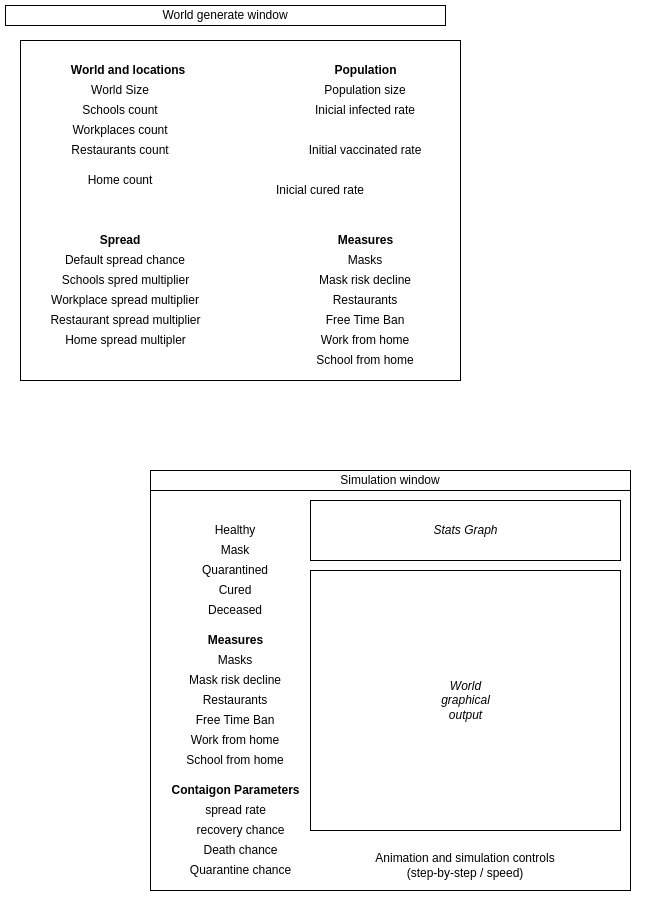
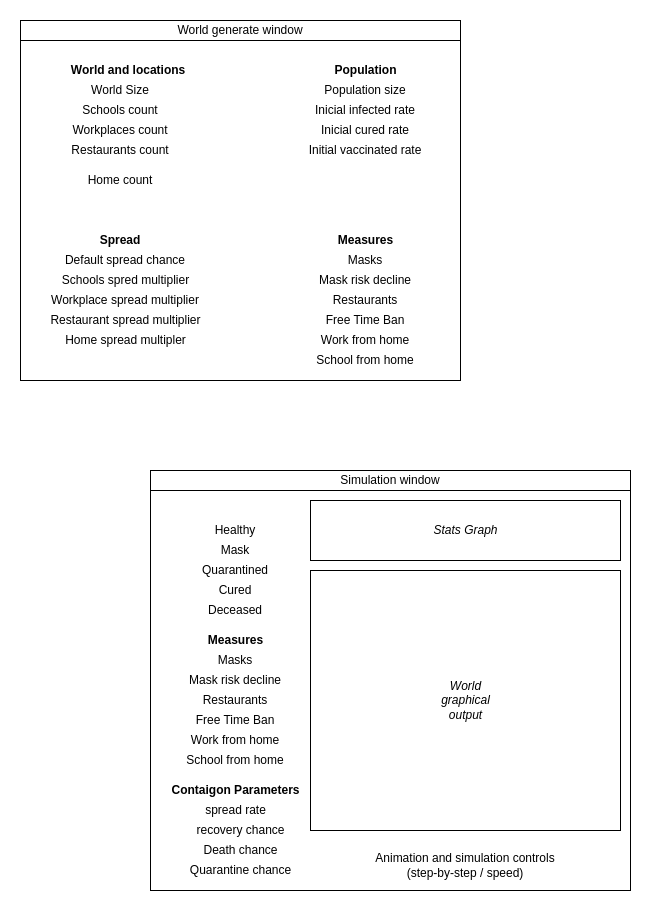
  <mxCell id="0" />
  <mxCell id="1" parent="0" />
  <mxCell id="2" value="" style="rounded=0;whiteSpace=wrap;html=1;" vertex="1" parent="1"><mxGeometry x="20" y="40" width="440" height="340" as="geometry" /></mxCell>
- <mxCell id="3" value="World generate window" style="text;html=1;align=center;verticalAlign=middle;whiteSpace=wrap;rounded=0;strokeColor=#000000;fillColor=#ffffff;" vertex="1" parent="1"><mxGeometry x="5" y="5" width="440" height="20" as="geometry" /></mxCell>
+ <mxCell id="3" value="World generate window" style="text;html=1;align=center;verticalAlign=middle;whiteSpace=wrap;rounded=0;strokeColor=#000000;fillColor=#ffffff;" vertex="1" parent="1"><mxGeometry x="20" y="20" width="440" height="20" as="geometry" /></mxCell>
  <mxCell id="4" value="World Size" style="text;html=1;strokeColor=none;fillColor=none;align=center;verticalAlign=middle;whiteSpace=wrap;rounded=0;" vertex="1" parent="1"><mxGeometry x="50" y="80" width="140" height="20" as="geometry" /></mxCell>
  <mxCell id="5" value="Population size" style="text;html=1;strokeColor=none;fillColor=none;align=center;verticalAlign=middle;whiteSpace=wrap;rounded=0;" vertex="1" parent="1"><mxGeometry x="300" y="80" width="130" height="20" as="geometry" /></mxCell>
  <mxCell id="6" value="Schools count" style="text;html=1;strokeColor=none;fillColor=none;align=center;verticalAlign=middle;whiteSpace=wrap;rounded=0;" vertex="1" parent="1"><mxGeometry x="55" y="100" width="130" height="20" as="geometry" /></mxCell>
  <mxCell id="7" value="Workplaces count" style="text;html=1;strokeColor=none;fillColor=none;align=center;verticalAlign=middle;whiteSpace=wrap;rounded=0;" vertex="1" parent="1"><mxGeometry x="55" y="120" width="130" height="20" as="geometry" /></mxCell>
  <mxCell id="8" value="Restaurants count" style="text;html=1;strokeColor=none;fillColor=none;align=center;verticalAlign=middle;whiteSpace=wrap;rounded=0;" vertex="1" parent="1"><mxGeometry x="50" y="140" width="140" height="20" as="geometry" /></mxCell>
  <mxCell id="9" value="Inicial infected rate" style="text;html=1;strokeColor=none;fillColor=none;align=center;verticalAlign=middle;whiteSpace=wrap;rounded=0;" vertex="1" parent="1"><mxGeometry x="305" y="100" width="120" height="20" as="geometry" /></mxCell>
- <mxCell id="10" value="Inicial cured rate" style="text;html=1;strokeColor=none;fillColor=none;align=center;verticalAlign=middle;whiteSpace=wrap;rounded=0;" vertex="1" parent="1"><mxGeometry x="260" y="180" width="120" height="20" as="geometry" /></mxCell>
+ <mxCell id="10" value="Inicial cured rate" style="text;html=1;strokeColor=none;fillColor=none;align=center;verticalAlign=middle;whiteSpace=wrap;rounded=0;" vertex="1" parent="1"><mxGeometry x="305" y="120" width="120" height="20" as="geometry" /></mxCell>
  <mxCell id="11" value="Initial vaccinated rate" style="text;html=1;strokeColor=none;fillColor=none;align=center;verticalAlign=middle;whiteSpace=wrap;rounded=0;" vertex="1" parent="1"><mxGeometry x="305" y="140" width="120" height="20" as="geometry" /></mxCell>
  <mxCell id="12" value="Default spread chance" style="text;html=1;strokeColor=none;fillColor=none;align=center;verticalAlign=middle;whiteSpace=wrap;rounded=0;" vertex="1" parent="1"><mxGeometry x="60" y="250" width="130" height="20" as="geometry" /></mxCell>
  <mxCell id="13" value="Schools spred multiplier" style="text;html=1;strokeColor=none;fillColor=none;align=center;verticalAlign=middle;whiteSpace=wrap;rounded=0;" vertex="1" parent="1"><mxGeometry x="52.5" y="270" width="145" height="20" as="geometry" /></mxCell>
  <mxCell id="14" value="Home count" style="text;html=1;strokeColor=none;fillColor=none;align=center;verticalAlign=middle;whiteSpace=wrap;rounded=0;" vertex="1" parent="1"><mxGeometry x="55" y="170" width="130" height="20" as="geometry" /></mxCell>
  <mxCell id="15" value="Workplace spread multiplier" style="text;html=1;strokeColor=none;fillColor=none;align=center;verticalAlign=middle;whiteSpace=wrap;rounded=0;" vertex="1" parent="1"><mxGeometry x="46.25" y="290" width="157.5" height="20" as="geometry" /></mxCell>
  <mxCell id="16" value="Restaurant spread multiplier" style="text;html=1;strokeColor=none;fillColor=none;align=center;verticalAlign=middle;whiteSpace=wrap;rounded=0;" vertex="1" parent="1"><mxGeometry x="38.75" y="310" width="172.5" height="20" as="geometry" /></mxCell>
  <mxCell id="17" value="Home spread multipler" style="text;html=1;strokeColor=none;fillColor=none;align=center;verticalAlign=middle;whiteSpace=wrap;rounded=0;" vertex="1" parent="1"><mxGeometry x="38.75" y="330" width="172.5" height="20" as="geometry" /></mxCell>
  <mxCell id="18" value="&lt;b&gt;World and locations&lt;/b&gt;" style="text;html=1;strokeColor=none;fillColor=none;align=center;verticalAlign=middle;whiteSpace=wrap;rounded=0;" vertex="1" parent="1"><mxGeometry x="62.5" y="60" width="130" height="20" as="geometry" /></mxCell>
  <mxCell id="19" value="&lt;b&gt;Population&lt;/b&gt;" style="text;html=1;strokeColor=none;fillColor=none;align=center;verticalAlign=middle;whiteSpace=wrap;rounded=0;" vertex="1" parent="1"><mxGeometry x="317.5" y="60" width="95" height="20" as="geometry" /></mxCell>
  <mxCell id="20" value="&lt;b&gt;Spread&lt;/b&gt;" style="text;html=1;strokeColor=none;fillColor=none;align=center;verticalAlign=middle;whiteSpace=wrap;rounded=0;" vertex="1" parent="1"><mxGeometry x="55" y="230" width="130" height="20" as="geometry" /></mxCell>
  <mxCell id="21" value="Masks" style="text;html=1;strokeColor=none;fillColor=none;align=center;verticalAlign=middle;whiteSpace=wrap;rounded=0;" vertex="1" parent="1"><mxGeometry x="300" y="250" width="130" height="20" as="geometry" /></mxCell>
  <mxCell id="22" value="Mask risk decline" style="text;html=1;strokeColor=none;fillColor=none;align=center;verticalAlign=middle;whiteSpace=wrap;rounded=0;" vertex="1" parent="1"><mxGeometry x="305" y="270" width="120" height="20" as="geometry" /></mxCell>
  <mxCell id="23" value="Restaurants" style="text;html=1;strokeColor=none;fillColor=none;align=center;verticalAlign=middle;whiteSpace=wrap;rounded=0;" vertex="1" parent="1"><mxGeometry x="305" y="290" width="120" height="20" as="geometry" /></mxCell>
  <mxCell id="24" value="Free Time Ban" style="text;html=1;strokeColor=none;fillColor=none;align=center;verticalAlign=middle;whiteSpace=wrap;rounded=0;" vertex="1" parent="1"><mxGeometry x="305" y="310" width="120" height="20" as="geometry" /></mxCell>
  <mxCell id="25" value="&lt;b&gt;Measures&lt;/b&gt;" style="text;html=1;strokeColor=none;fillColor=none;align=center;verticalAlign=middle;whiteSpace=wrap;rounded=0;" vertex="1" parent="1"><mxGeometry x="317.5" y="230" width="95" height="20" as="geometry" /></mxCell>
  <mxCell id="26" value="Work from home" style="text;html=1;strokeColor=none;fillColor=none;align=center;verticalAlign=middle;whiteSpace=wrap;rounded=0;" vertex="1" parent="1"><mxGeometry x="305" y="330" width="120" height="20" as="geometry" /></mxCell>
  <mxCell id="27" value="School from home" style="text;html=1;strokeColor=none;fillColor=none;align=center;verticalAlign=middle;whiteSpace=wrap;rounded=0;" vertex="1" parent="1"><mxGeometry x="305" y="350" width="120" height="20" as="geometry" /></mxCell>
  <mxCell id="28" value="&lt;span style=&quot;color: rgba(0 , 0 , 0 , 0) ; font-family: monospace ; font-size: 0px&quot;&gt;%3CmxGraphModel%3E%3Croot%3E%3CmxCell%20id%3D%220%22%2F%3E%3CmxCell%20id%3D%221%22%20parent%3D%220%22%2F%3E%3CmxCell%20id%3D%222%22%20value%3D%22Healthy%22%20style%3D%22text%3Bhtml%3D1%3BstrokeColor%3Dnone%3BfillColor%3Dnone%3Balign%3Dcenter%3BverticalAlign%3Dmiddle%3BwhiteSpace%3Dwrap%3Brounded%3D0%3B%22%20vertex%3D%221%22%20parent%3D%221%22%3E%3CmxGeometry%20x%3D%22255%22%20y%3D%22560%22%20width%3D%2240%22%20height%3D%2220%22%20as%3D%22geometry%22%2F%3E%3C%2FmxCell%3E%3C%2Froot%3E%3C%2FmxGraphModel%3E&lt;/span&gt;" style="rounded=0;whiteSpace=wrap;html=1;" vertex="1" parent="1"><mxGeometry x="150" y="490" width="480" height="400" as="geometry" /></mxCell>
  <mxCell id="29" value="" style="rounded=0;whiteSpace=wrap;html=1;" vertex="1" parent="1"><mxGeometry x="310" y="570" width="310" height="260" as="geometry" /></mxCell>
  <mxCell id="30" value="" style="rounded=0;whiteSpace=wrap;html=1;" vertex="1" parent="1"><mxGeometry x="310" y="500" width="310" height="60" as="geometry" /></mxCell>
  <mxCell id="31" value="Masks" style="text;html=1;strokeColor=none;fillColor=none;align=center;verticalAlign=middle;whiteSpace=wrap;rounded=0;" vertex="1" parent="1"><mxGeometry x="170" y="650" width="130" height="20" as="geometry" /></mxCell>
  <mxCell id="32" value="Mask risk decline" style="text;html=1;strokeColor=none;fillColor=none;align=center;verticalAlign=middle;whiteSpace=wrap;rounded=0;" vertex="1" parent="1"><mxGeometry x="175" y="670" width="120" height="20" as="geometry" /></mxCell>
  <mxCell id="33" value="Restaurants" style="text;html=1;strokeColor=none;fillColor=none;align=center;verticalAlign=middle;whiteSpace=wrap;rounded=0;" vertex="1" parent="1"><mxGeometry x="175" y="690" width="120" height="20" as="geometry" /></mxCell>
  <mxCell id="34" value="Free Time Ban" style="text;html=1;strokeColor=none;fillColor=none;align=center;verticalAlign=middle;whiteSpace=wrap;rounded=0;" vertex="1" parent="1"><mxGeometry x="175" y="710" width="120" height="20" as="geometry" /></mxCell>
  <mxCell id="35" value="&lt;b&gt;Measures&lt;/b&gt;" style="text;html=1;strokeColor=none;fillColor=none;align=center;verticalAlign=middle;whiteSpace=wrap;rounded=0;" vertex="1" parent="1"><mxGeometry x="187.5" y="630" width="95" height="20" as="geometry" /></mxCell>
  <mxCell id="36" value="Work from home" style="text;html=1;strokeColor=none;fillColor=none;align=center;verticalAlign=middle;whiteSpace=wrap;rounded=0;" vertex="1" parent="1"><mxGeometry x="175" y="730" width="120" height="20" as="geometry" /></mxCell>
  <mxCell id="37" value="School from home" style="text;html=1;strokeColor=none;fillColor=none;align=center;verticalAlign=middle;whiteSpace=wrap;rounded=0;" vertex="1" parent="1"><mxGeometry x="175" y="750" width="120" height="20" as="geometry" /></mxCell>
  <mxCell id="38" value="&lt;i&gt;Stats Graph&lt;/i&gt;" style="text;html=1;strokeColor=none;fillColor=none;align=center;verticalAlign=middle;whiteSpace=wrap;rounded=0;" vertex="1" parent="1"><mxGeometry x="392.5" y="520" width="145" height="20" as="geometry" /></mxCell>
  <mxCell id="39" value="Healthy" style="text;html=1;strokeColor=none;fillColor=none;align=center;verticalAlign=middle;whiteSpace=wrap;rounded=0;" vertex="1" parent="1"><mxGeometry x="215" y="520" width="40" height="20" as="geometry" /></mxCell>
  <mxCell id="40" value="Mask" style="text;html=1;strokeColor=none;fillColor=none;align=center;verticalAlign=middle;whiteSpace=wrap;rounded=0;" vertex="1" parent="1"><mxGeometry x="215" y="540" width="40" height="20" as="geometry" /></mxCell>
  <mxCell id="41" value="Quarantined" style="text;html=1;strokeColor=none;fillColor=none;align=center;verticalAlign=middle;whiteSpace=wrap;rounded=0;" vertex="1" parent="1"><mxGeometry x="215" y="560" width="40" height="20" as="geometry" /></mxCell>
  <mxCell id="42" value="Cured" style="text;html=1;strokeColor=none;fillColor=none;align=center;verticalAlign=middle;whiteSpace=wrap;rounded=0;" vertex="1" parent="1"><mxGeometry x="215" y="580" width="40" height="20" as="geometry" /></mxCell>
  <mxCell id="43" value="Deceased" style="text;html=1;strokeColor=none;fillColor=none;align=center;verticalAlign=middle;whiteSpace=wrap;rounded=0;" vertex="1" parent="1"><mxGeometry x="215" y="600" width="40" height="20" as="geometry" /></mxCell>
  <mxCell id="44" value="Animation and simulation controls&lt;br&gt;(step-by-step / speed)" style="text;html=1;strokeColor=none;fillColor=none;align=center;verticalAlign=middle;whiteSpace=wrap;rounded=0;" vertex="1" parent="1"><mxGeometry x="351.25" y="850" width="227.5" height="30" as="geometry" /></mxCell>
  <mxCell id="45" value="&lt;i&gt;World graphical output&lt;/i&gt;" style="text;html=1;strokeColor=none;fillColor=none;align=center;verticalAlign=middle;whiteSpace=wrap;rounded=0;" vertex="1" parent="1"><mxGeometry x="422.5" y="670" width="85" height="60" as="geometry" /></mxCell>
  <mxCell id="46" value="Simulation window" style="text;html=1;align=center;verticalAlign=middle;whiteSpace=wrap;rounded=0;strokeColor=#000000;fillColor=#ffffff;" vertex="1" parent="1"><mxGeometry x="150" y="470" width="480" height="20" as="geometry" /></mxCell>
  <mxCell id="47" value="&lt;b&gt;Contaigon Parameters&lt;br&gt;&lt;/b&gt;" style="text;html=1;strokeColor=none;fillColor=none;align=center;verticalAlign=middle;whiteSpace=wrap;rounded=0;" vertex="1" parent="1"><mxGeometry x="167.5" y="780" width="135" height="20" as="geometry" /></mxCell>
  <mxCell id="48" value="spread rate" style="text;html=1;strokeColor=none;fillColor=none;align=center;verticalAlign=middle;whiteSpace=wrap;rounded=0;" vertex="1" parent="1"><mxGeometry x="167.5" y="800" width="135" height="20" as="geometry" /></mxCell>
  <mxCell id="49" value="recovery chance" style="text;html=1;strokeColor=none;fillColor=none;align=center;verticalAlign=middle;whiteSpace=wrap;rounded=0;" vertex="1" parent="1"><mxGeometry x="182.5" y="820" width="115" height="20" as="geometry" /></mxCell>
  <mxCell id="50" value="Death chance" style="text;html=1;strokeColor=none;fillColor=none;align=center;verticalAlign=middle;whiteSpace=wrap;rounded=0;" vertex="1" parent="1"><mxGeometry x="192.5" y="840" width="95" height="20" as="geometry" /></mxCell>
  <mxCell id="51" value="Quarantine chance" style="text;html=1;strokeColor=none;fillColor=none;align=center;verticalAlign=middle;whiteSpace=wrap;rounded=0;" vertex="1" parent="1"><mxGeometry x="177.5" y="860" width="125" height="20" as="geometry" /></mxCell>
